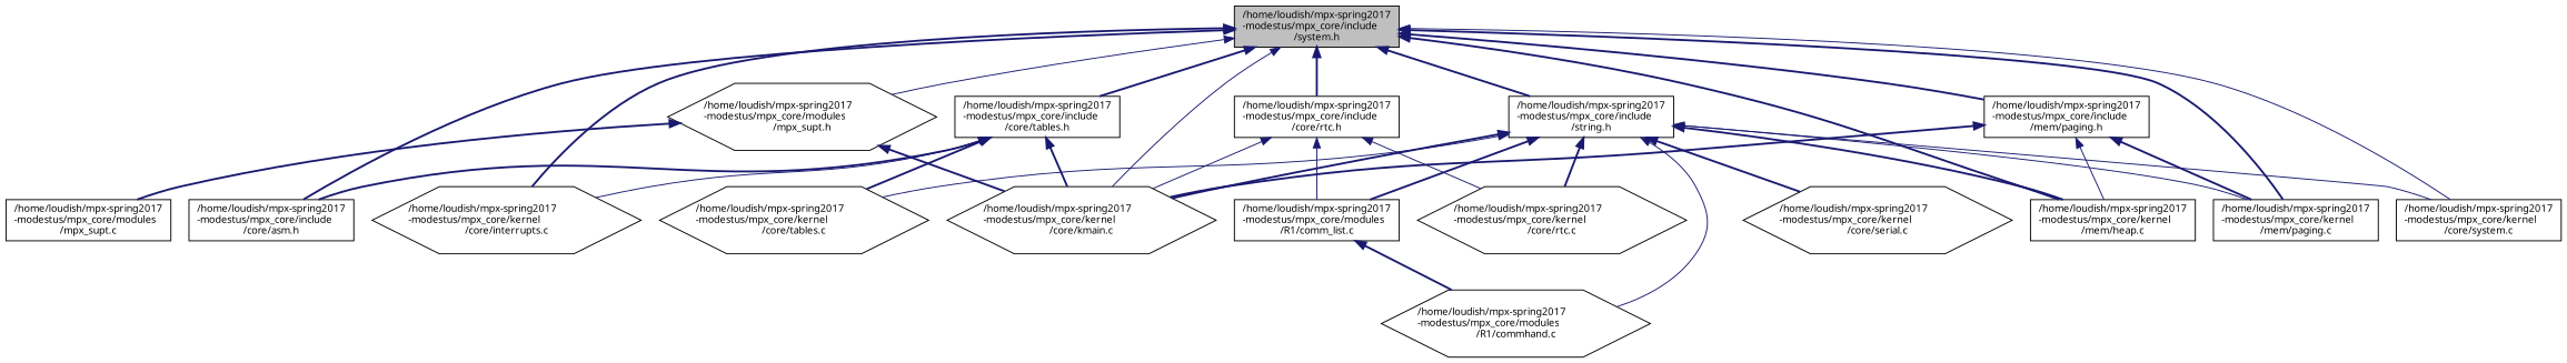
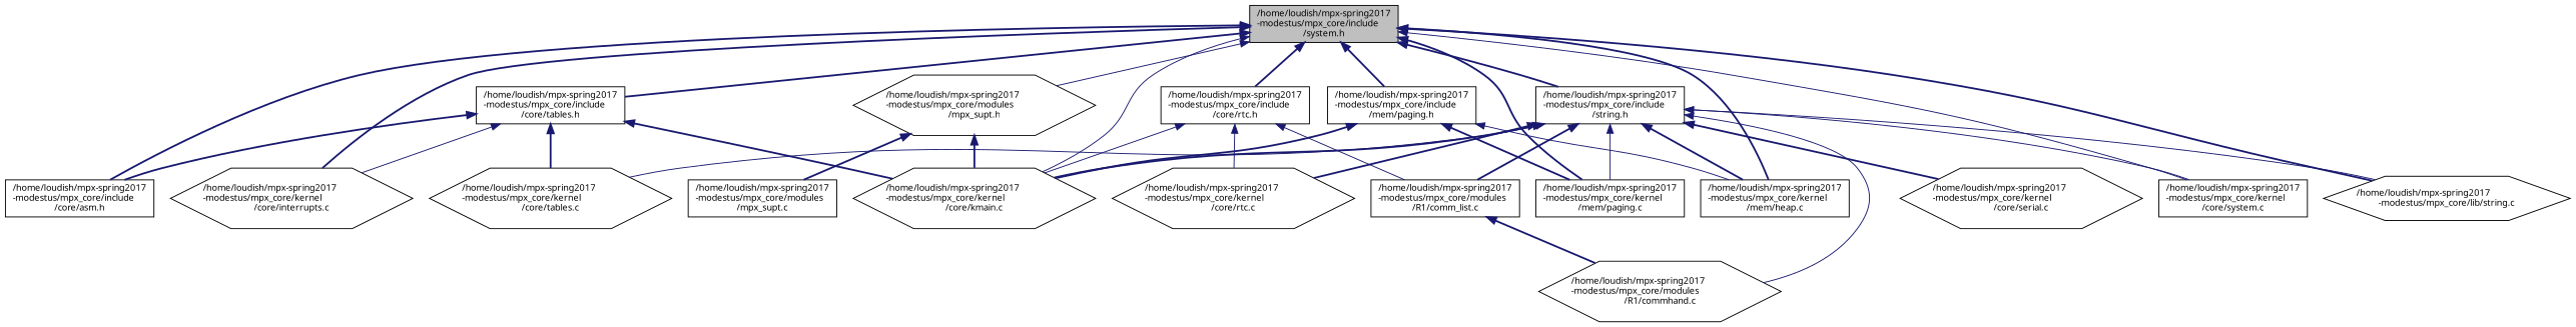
  digraph {
    fontname="Noto Sans"
    node [color=black fillcolor=white fontname="Noto Sans" fontsize=10 shape=box style=filled]
    edge [color=midnightblue dir=back fontname="Noto Sans" fontsize=10 labelfontname=Helvetica labelfontsize=10 style=bold]
    n1 [fillcolor=grey75 fontcolor=black height=0.2 label="/home/loudish/mpx-spring2017\l-modestus/mpx_core/include\l/system.h" width=0.4]
    n2 [height=0.2 label="/home/loudish/mpx-spring2017\l-modestus/mpx_core/include\l/core/asm.h" width=0.4]
    n3 [height=0.2 label="/home/loudish/mpx-spring2017\l-modestus/mpx_core/include\l/core/rtc.h" width=0.4]
    n4 [height=0.2 label="/home/loudish/mpx-spring2017\l-modestus/mpx_core/kernel\l/core/kmain.c" shape=hexagon width=0.4]
    n5 [height=0.2 label="/home/loudish/mpx-spring2017\l-modestus/mpx_core/include\l/core/tables.h" width=0.4]
    n6 [height=0.2 label="/home/loudish/mpx-spring2017\l-modestus/mpx_core/kernel\l/core/interrupts.c" shape=hexagon width=0.4]
    n7 [height=0.2 label="/home/loudish/mpx-spring2017\l-modestus/mpx_core/include\l/mem/paging.h" width=0.4]
    n8 [height=0.2 label="/home/loudish/mpx-spring2017\l-modestus/mpx_core/kernel\l/mem/heap.c" width=0.4]
    n9 [height=0.2 label="/home/loudish/mpx-spring2017\l-modestus/mpx_core/kernel\l/mem/paging.c" width=0.4]
    n10 [height=0.2 label="/home/loudish/mpx-spring2017\l-modestus/mpx_core/include\l/string.h" width=0.4]
    n11 [height=0.2 label="/home/loudish/mpx-spring2017\l-modestus/mpx_core/kernel\l/core/system.c" width=0.4]
+   n12 [height=0.2 label="/home/loudish/mpx-spring2017\l-modestus/mpx_core/lib/string.c" shape=hexagon width=0.4]
    n13 [height=0.2 label="/home/loudish/mpx-spring2017\l-modestus/mpx_core/modules\l/mpx_supt.h" shape=hexagon width=0.4]
    n14 [height=0.2 label="/home/loudish/mpx-spring2017\l-modestus/mpx_core/kernel\l/core/rtc.c" shape=hexagon width=0.4]
    n15 [height=0.2 label="/home/loudish/mpx-spring2017\l-modestus/mpx_core/modules\l/R1/comm_list.c" width=0.4]
    n16 [height=0.2 label="/home/loudish/mpx-spring2017\l-modestus/mpx_core/modules\l/R1/commhand.c" shape=hexagon width=0.4]
    n17 [height=0.2 label="/home/loudish/mpx-spring2017\l-modestus/mpx_core/kernel\l/core/tables.c" shape=hexagon width=0.4]
    n18 [height=0.2 label="/home/loudish/mpx-spring2017\l-modestus/mpx_core/kernel\l/core/serial.c" shape=hexagon width=0.4]
    n19 [height=0.2 label="/home/loudish/mpx-spring2017\l-modestus/mpx_core/modules\l/mpx_supt.c" width=0.4]
    n1 -> n2
    n1 -> n3
    n1 -> n4 [style=solid]
    n1 -> n5
    n1 -> n6
    n1 -> n7
    n1 -> n8
    n1 -> n9
    n1 -> n10
    n1 -> n11 [style=solid]
+   n1 -> n12
    n1 -> n13 [style=solid]
    n3 -> n4 [style=solid]
    n3 -> n14 [style=solid]
    n3 -> n15 [style=solid]
    n5 -> n2
    n5 -> n4
    n5 -> n6 [style=solid]
    n5 -> n17
    n7 -> n4
    n7 -> n8 [style=solid]
    n7 -> n9
    n10 -> n4
    n10 -> n8
    n10 -> n9 [style=solid]
    n10 -> n11 [style=solid]
+   n10 -> n12 [style=solid]
    n10 -> n14
    n10 -> n15
    n10 -> n16 [style=solid]
    n10 -> n17 [style=solid]
    n10 -> n18
    n13 -> n4
    n13 -> n19
    n15 -> n16
  }
